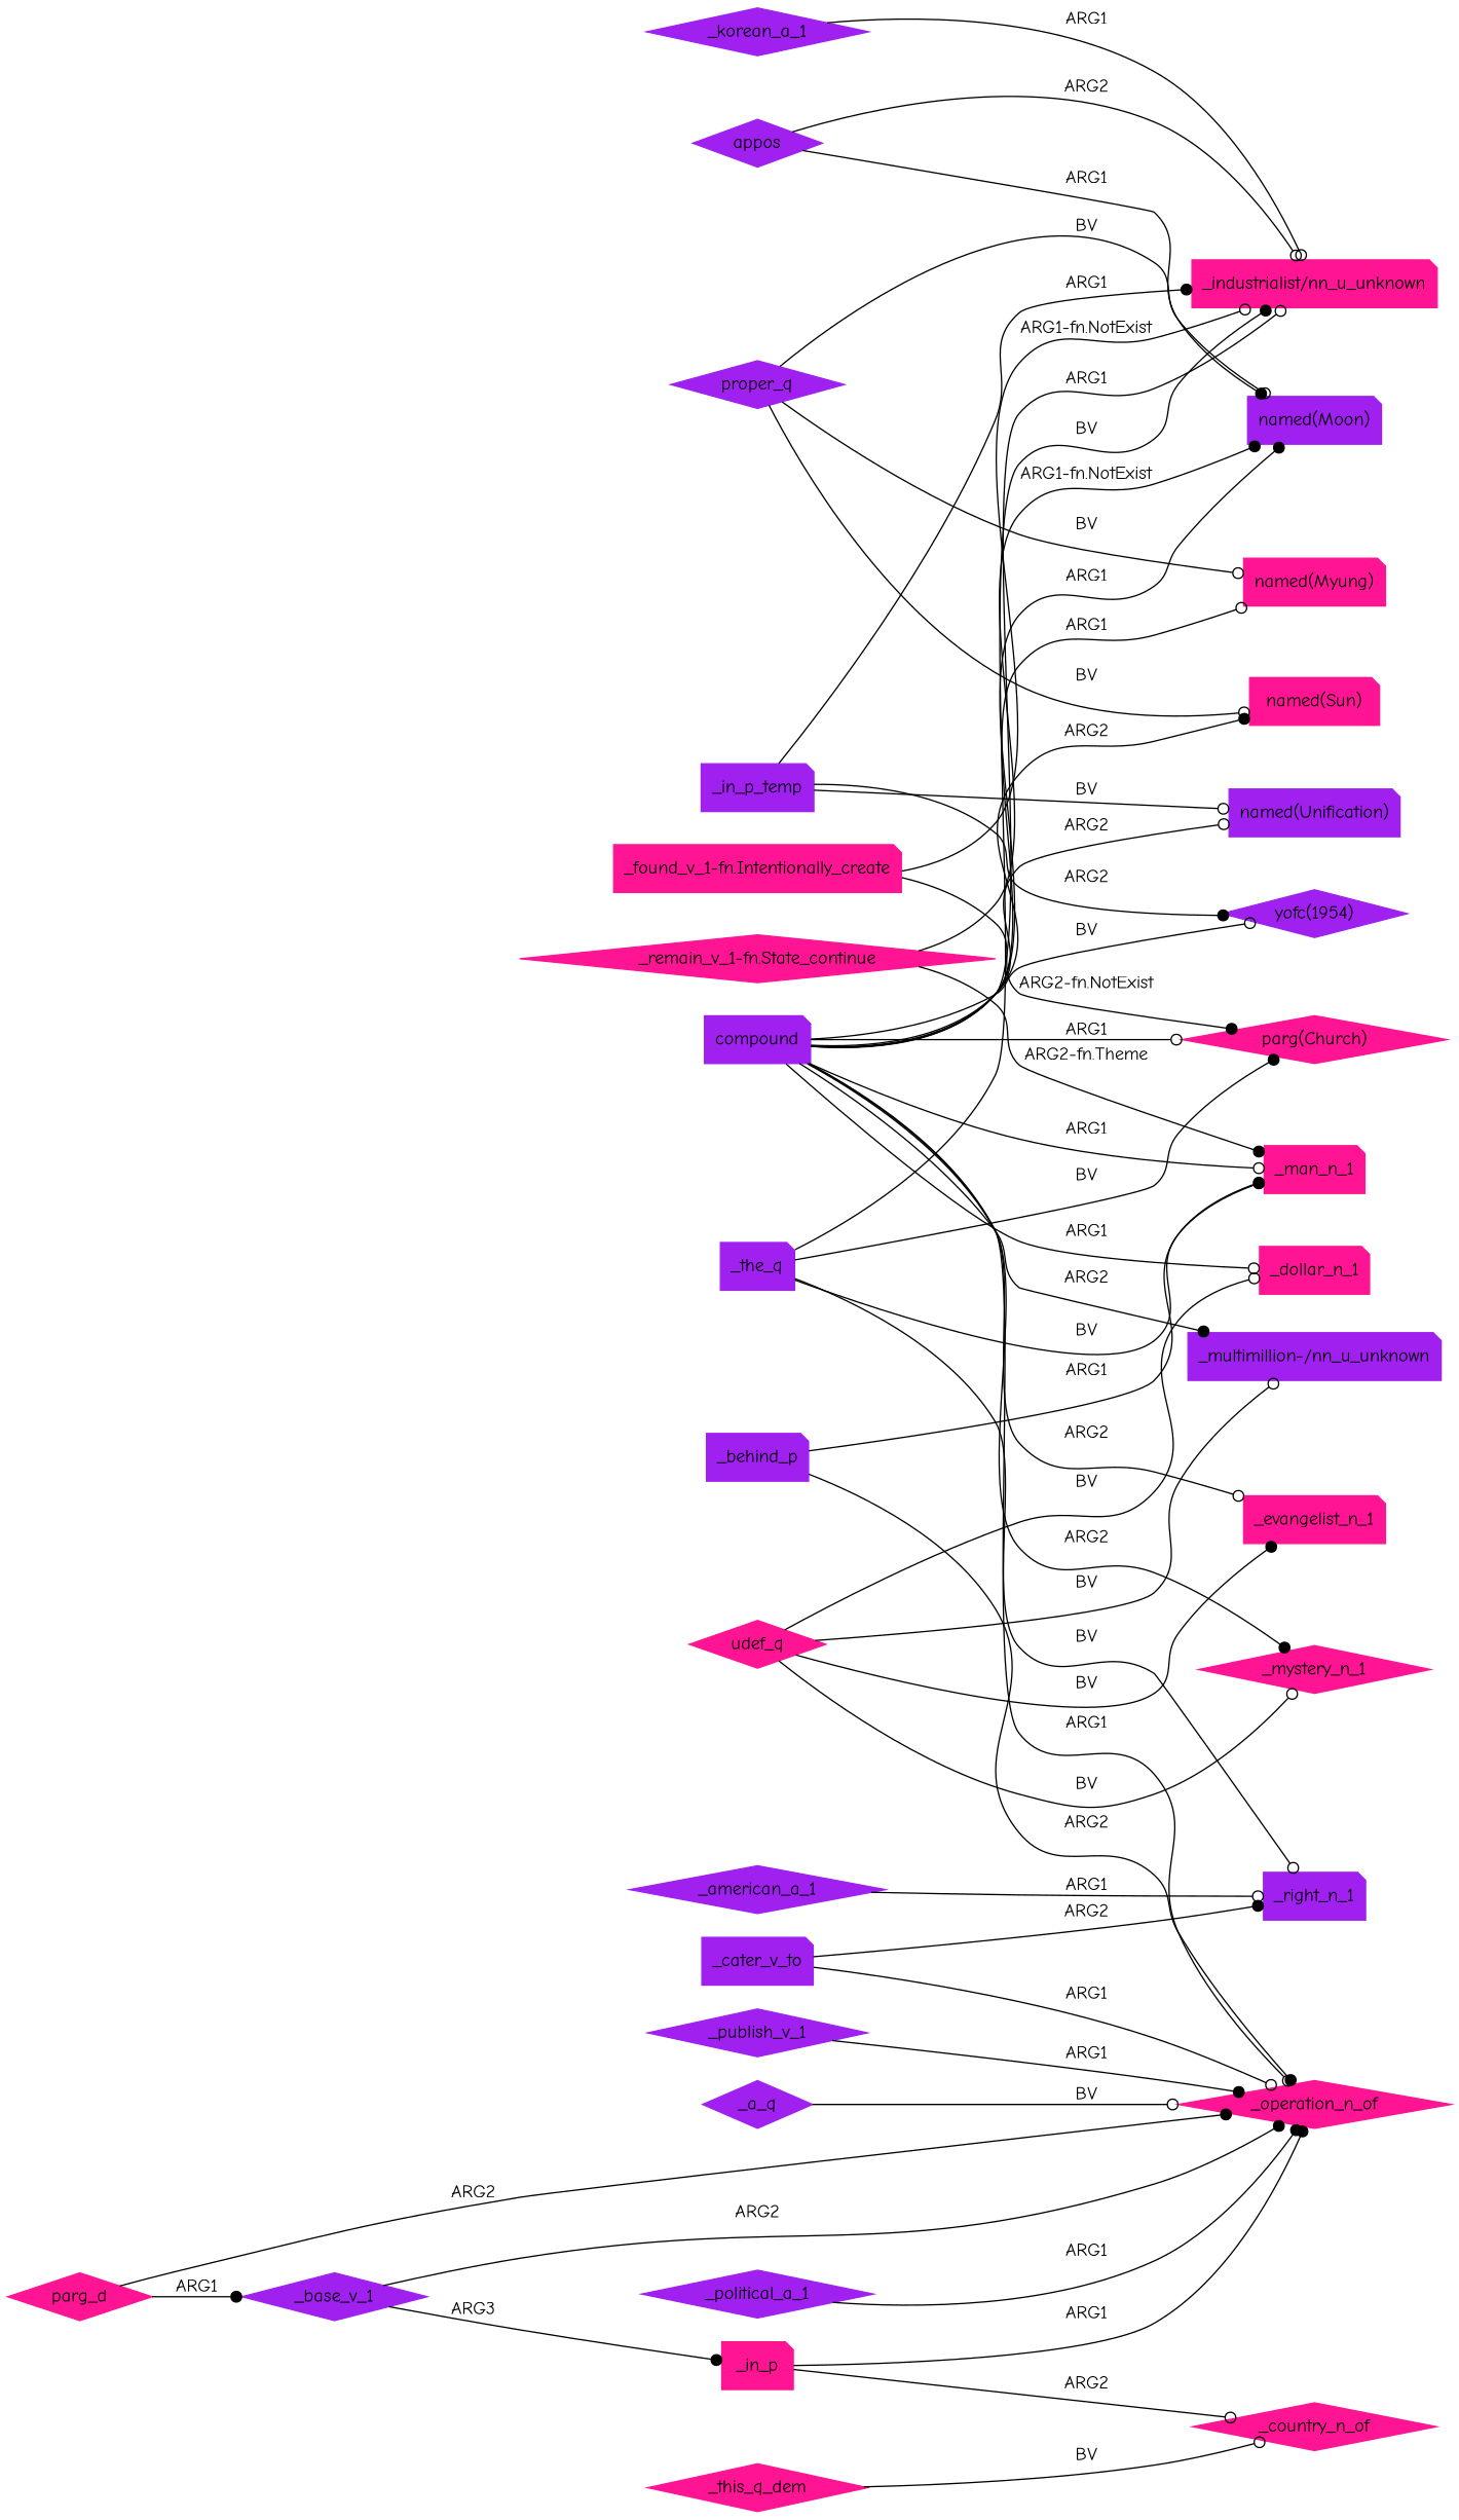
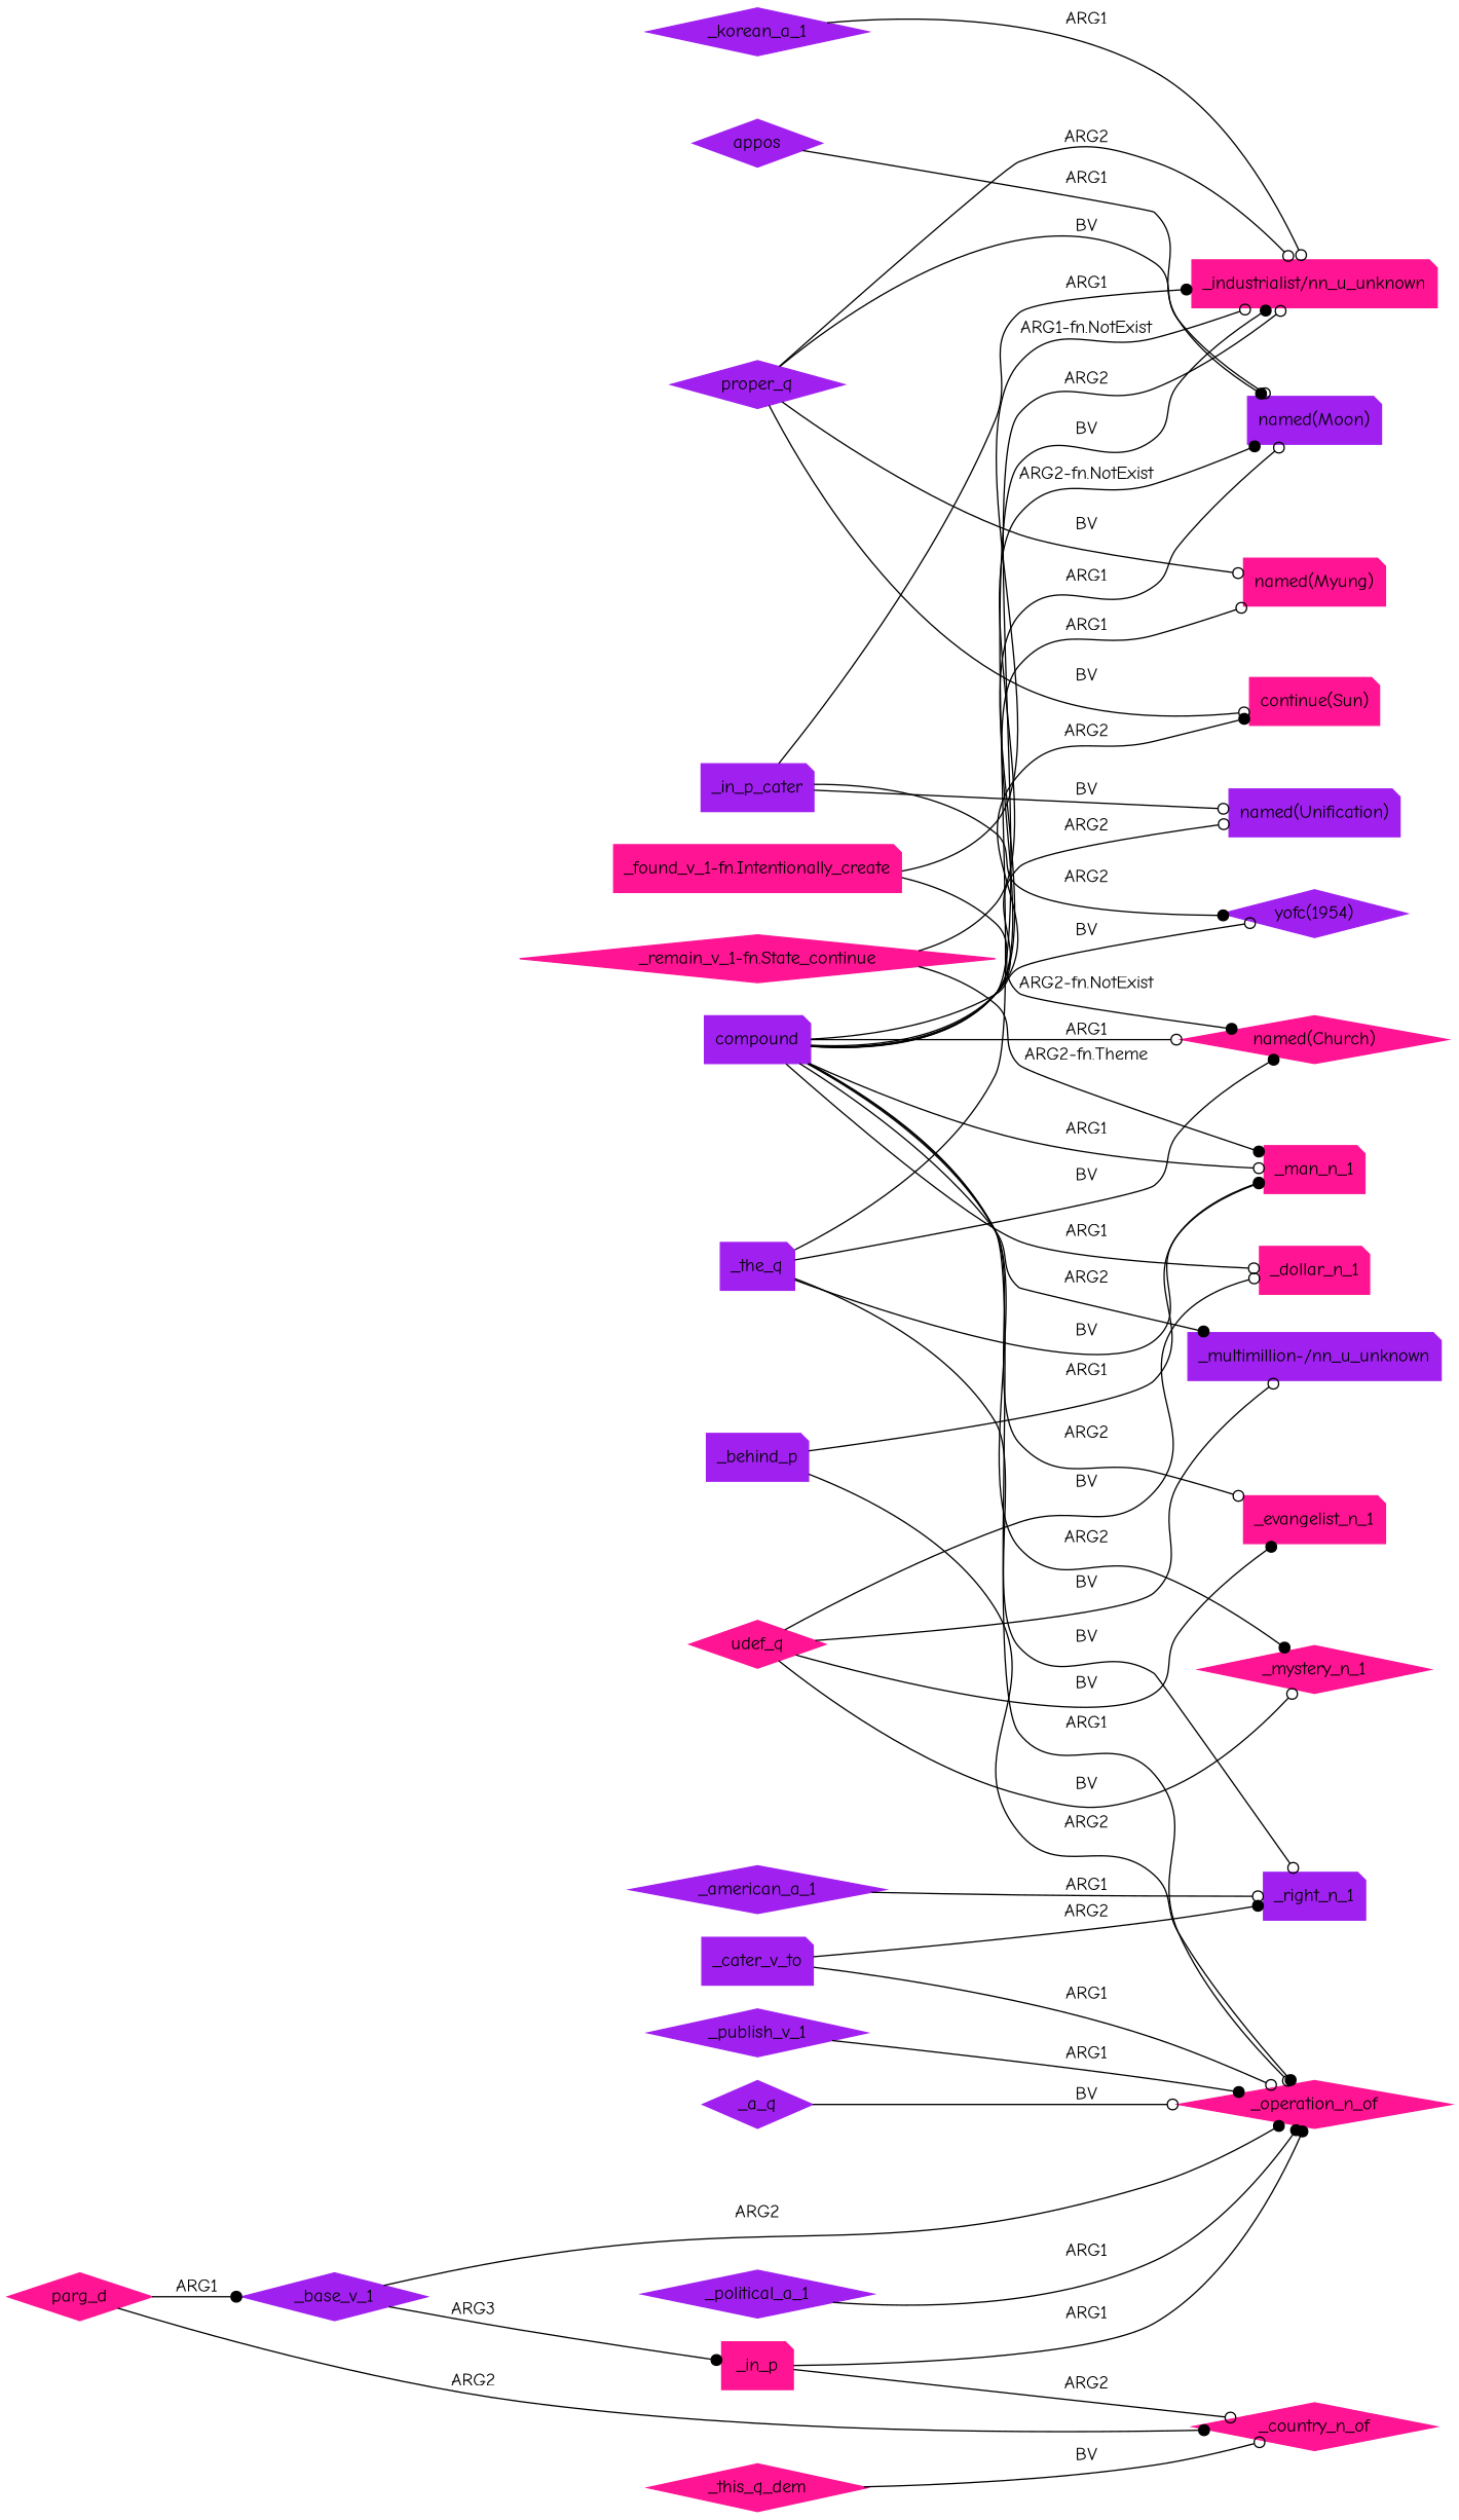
  digraph {
    fontname="Comic Neue"
    rankdir=LR
    node [color=purple fontname="Comic Neue" shape=diamond style=filled]
    edge [arrowhead=odot fontname="Comic Neue"]
    _operation_n_of [color=deeppink]
    compound [shape=note]
-   "named(Church)" [color=deeppink label="parg(Church)"]
+   "named(Church)" [color=deeppink]
    _man_n_1 [color=deeppink shape=note]
    "_industrialist/nn_u_unknown" [color=deeppink shape=note]
    _evangelist_n_1 [color=deeppink shape=note]
    "named(Unification)" [shape=note]
    "_multimillion-/nn_u_unknown" [shape=note]
    "named(Moon)" [shape=note]
    _mystery_n_1 [color=deeppink]
    _dollar_n_1 [color=deeppink shape=note]
-   "named(Sun)" [color=deeppink shape=note]
+   "named(Sun)" [color=deeppink shape=note label="continue(Sun)"]
    "named(Myung)" [color=deeppink shape=note]
    "yofc(1954)"
    "_remain_v_1-fn.State_continue" [color=deeppink]
    _a_q
    parg_d [color=deeppink]
    _base_v_1
    _in_p [color=deeppink shape=note]
    _the_q [shape=note]
    _right_n_1 [shape=note]
    appos
    _cater_v_to [shape=note]
    udef_q [color=deeppink]
    proper_q
-   _in_p_temp [shape=note]
+   _in_p_temp [shape=note label=_in_p_cater]
    _korean_a_1
    _country_n_of [color=deeppink]
    _this_q_dem [color=deeppink]
    _behind_p [shape=note]
    "_found_v_1-fn.Intentionally_create" [color=deeppink shape=note]
    _political_a_1
    _american_a_1
    _publish_v_1
    compound -> _operation_n_of [label=ARG1]
    compound -> "named(Church)" [label=ARG1]
    compound -> _man_n_1 [label=ARG1]
-   compound -> "_industrialist/nn_u_unknown" [label=ARG1]
+   compound -> "_industrialist/nn_u_unknown" [label=ARG2]
    compound -> _evangelist_n_1 [label=ARG2]
    compound -> "named(Unification)" [label=ARG2]
    compound -> "_multimillion-/nn_u_unknown" [arrowhead=dot label=ARG2]
-   compound -> "named(Moon)" [arrowhead=dot label=ARG1]
+   compound -> "named(Moon)" [label=ARG1]
    compound -> _mystery_n_1 [arrowhead=dot label=ARG2]
    compound -> _dollar_n_1 [label=ARG1]
    compound -> "named(Sun)" [arrowhead=dot label=ARG2]
    compound -> "named(Myung)" [label=ARG1]
    compound -> "yofc(1954)" [label=BV]
    "_remain_v_1-fn.State_continue" -> _man_n_1 [arrowhead=dot label="ARG2-fn.Theme"]
-   "_remain_v_1-fn.State_continue" -> "named(Moon)" [arrowhead=dot label="ARG1-fn.NotExist"]
+   "_remain_v_1-fn.State_continue" -> "named(Moon)" [arrowhead=dot label="ARG2-fn.NotExist"]
    _a_q -> _operation_n_of [label=BV]
-   parg_d -> _operation_n_of [arrowhead=dot label=ARG2]
+   parg_d -> _country_n_of [arrowhead=dot label=ARG2]
    parg_d -> _base_v_1 [arrowhead=dot label=ARG1]
    _base_v_1 -> _operation_n_of [arrowhead=dot label=ARG2]
    _base_v_1 -> _in_p [arrowhead=dot label=ARG3]
    _in_p -> _operation_n_of [arrowhead=dot label=ARG1]
    _in_p -> _country_n_of [label=ARG2]
    _the_q -> "named(Church)" [arrowhead=dot label=BV]
    _the_q -> _man_n_1 [arrowhead=dot label=BV]
    _the_q -> "_industrialist/nn_u_unknown" [arrowhead=dot label=BV]
    _the_q -> _right_n_1 [label=BV]
-   appos -> "_industrialist/nn_u_unknown" [label=ARG2]
+   proper_q -> "_industrialist/nn_u_unknown" [label=ARG2]
    appos -> "named(Moon)" [arrowhead=dot label=ARG1]
    _cater_v_to -> _operation_n_of [label=ARG1]
    _cater_v_to -> _right_n_1 [arrowhead=dot label=ARG2]
    udef_q -> _evangelist_n_1 [arrowhead=dot label=BV]
    udef_q -> "_multimillion-/nn_u_unknown" [label=BV]
    udef_q -> _mystery_n_1 [label=BV]
    udef_q -> _dollar_n_1 [label=BV]
    proper_q -> "named(Moon)" [label=BV]
    proper_q -> "named(Sun)" [label=BV]
    proper_q -> "named(Myung)" [label=BV]
    _in_p_temp -> "_industrialist/nn_u_unknown" [arrowhead=dot label=ARG1]
    _in_p_temp -> "named(Unification)" [label=BV]
    _in_p_temp -> "yofc(1954)" [arrowhead=dot label=ARG2]
    _korean_a_1 -> "_industrialist/nn_u_unknown" [label=ARG1]
    _this_q_dem -> _country_n_of [label=BV]
    _behind_p -> _operation_n_of [arrowhead=dot label=ARG2]
    _behind_p -> _man_n_1 [arrowhead=dot label=ARG1]
    "_found_v_1-fn.Intentionally_create" -> "named(Church)" [arrowhead=dot label="ARG2-fn.NotExist"]
    "_found_v_1-fn.Intentionally_create" -> "_industrialist/nn_u_unknown" [label="ARG1-fn.NotExist"]
    _political_a_1 -> _operation_n_of [arrowhead=dot label=ARG1]
    _american_a_1 -> _right_n_1 [label=ARG1]
    _publish_v_1 -> _operation_n_of [arrowhead=dot label=ARG1]
  }
